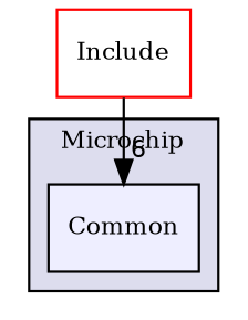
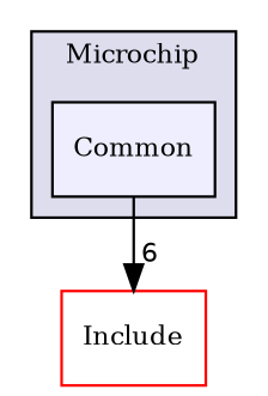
  digraph {
    compound=true
    fontname="DejaVu Serif"
    node [fontname="DejaVu Serif" fontsize=10 shape=box style=filled]
    n1 [fillcolor="#eeeeff" label=Common pencolor=black]
    n2 [color=red fillcolor=white label=Include]
    subgraph cluster_1 {
      bgcolor="#ddddee"
      fontsize=10
      label=Microchip
      pencolor=black
      n1
    }
-   n2 -> n1 [headlabel=6 labeldistance=1.5 labelfontname=Helvetica labelfontsize=10 fontname="DejaVu Serif"]
+   n1 -> n2 [headlabel=6 labeldistance=1.5 labelfontname=Helvetica labelfontsize=10 fontname="DejaVu Serif"]
  }
